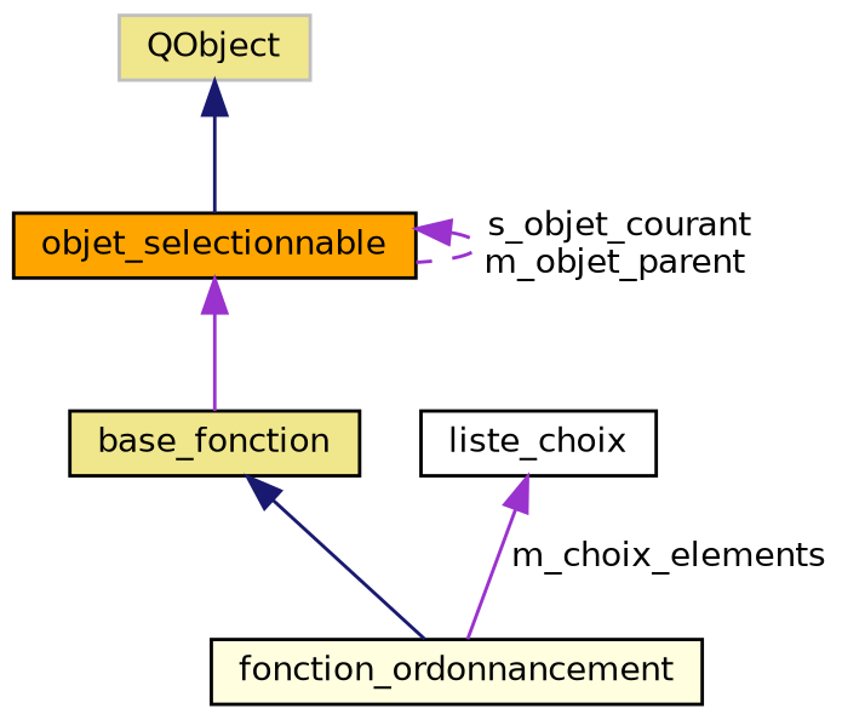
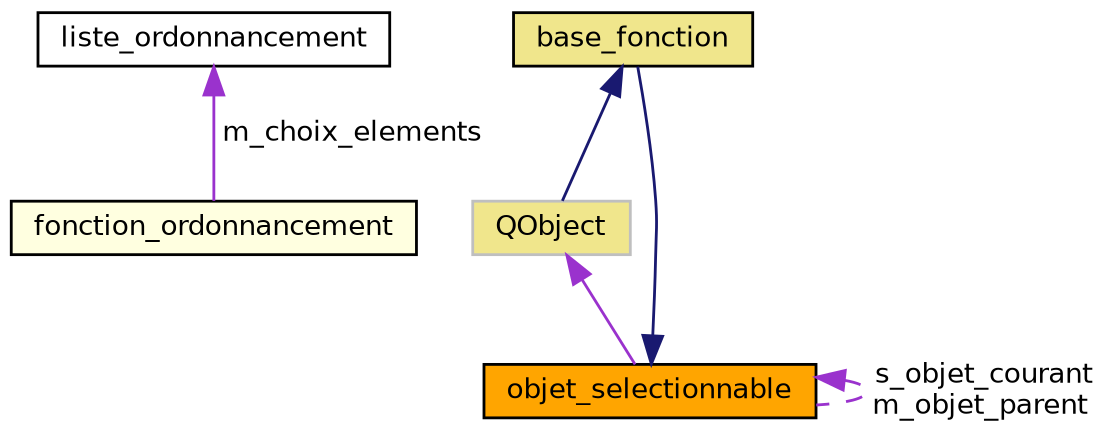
  digraph {
    fontname="DejaVu Sans"
    node [color=black fillcolor=khaki fontname="DejaVu Sans" fontsize=10 shape=record style=filled]
    edge [color=midnightblue dir=back fontname="DejaVu Sans" fontsize=10 labelfontname=Helvetica labelfontsize=10 style=solid]
    n1 [fillcolor=lightyellow fontcolor=black height=0.2 label=fonction_ordonnancement width=0.4]
    n2 [height=0.2 label=base_fonction width=0.4]
    n3 [fillcolor=orange height=0.2 label=objet_selectionnable width=0.4]
    n4 [color=grey75 height=0.2 label=QObject width=0.4]
-   n5 [fillcolor=white height=0.2 label=liste_choix width=0.4]
-   n2 -> n1
-   n3 -> n2 [color=darkorchid3]
+   n5 [fillcolor=white height=0.2 label=liste_ordonnancement width=0.4]
+   n2 -> n4
+   n3 -> n2
    n3 -> n3 [color=darkorchid3 label=" s_objet_courant\nm_objet_parent" style=dashed]
-   n4 -> n3
+   n4 -> n3 [color=darkorchid3]
    n5 -> n1 [color=darkorchid3 label=" m_choix_elements"]
  }
